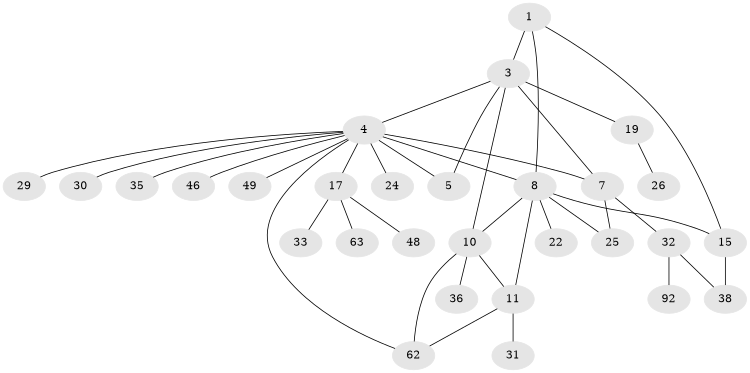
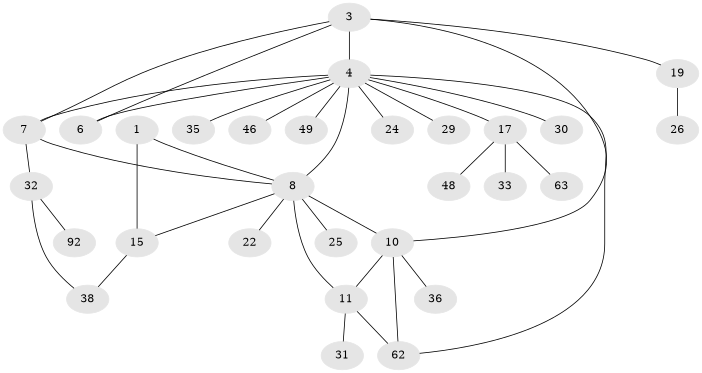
  graph {
    node [color=gray90 style=filled]
    1 [super="+2"]
    3 [super="+58+62+43+21+33+16"]
    8 [super="+9"]
    15 [super="+56"]
    4 [super="+6+34"]
-   5
+   5 [label=6]
    7 [super="+40+41"]
    10 [super="+18+47+28"]
    19
    11
    22
    25
    38 [super="+50+44"]
    n14 [label=62]
    17
    24
    29
    30
    35
    46
    49
    32
    36
    26 [super="+60"]
    48 [super="+51"]
    n26 [label=33]
    63
    n28 [label=92]
    31 [super="+39"]
-   1 -- 3 [weight=2]
    1 -- 8
    1 -- 15
    3 -- 4
    3 -- 5
    3 -- 7
    3 -- 10
    3 -- 19
    8 -- 15
    8 -- 10 [weight=2]
    8 -- 11
    8 -- 22
    8 -- 25
    15 -- 38
    4 -- 8 [weight=2]
    4 -- 5 [weight=2]
    4 -- 7
    4 -- n14
    4 -- 17
    4 -- 24
    4 -- 29
    4 -- 30
    4 -- 35
    4 -- 46
    4 -- 49
-   7 -- 25 [weight=2]
+   7 -- 8 [weight=2]
    7 -- 32
    10 -- 11
    10 -- n14
    10 -- 36
    19 -- 26
    11 -- n14
    11 -- 31
    17 -- 48
    17 -- n26
    17 -- 63
    32 -- 38
    32 -- n28
  }
